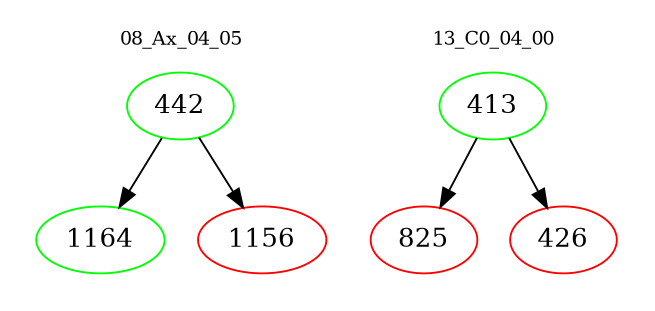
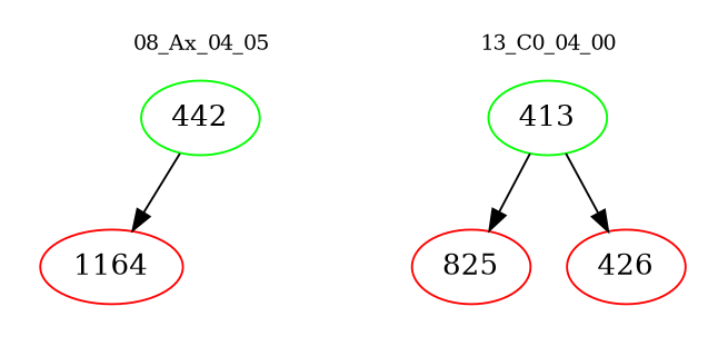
  digraph {
    node [color=red]
    edge [color=black]
    n1 [color=green label=442]
-   n2 [color=green label=1164]
-   n3 [label=1156]
+   n2 [label=1164]
    n4 [color=green label=413]
    n5 [label=825]
    n6 [label=426]
    subgraph cluster_1 {
      color=white
      fontsize=10
      label="08_Ax_04_05"
      n1
      n2
-     n3
    }
    subgraph cluster_2 {
      color=white
      fontsize=10
      label="13_C0_04_00"
      n4
      n5
      n6
    }
    n1 -> n2
-   n1 -> n3
    n4 -> n5
    n4 -> n6
  }
